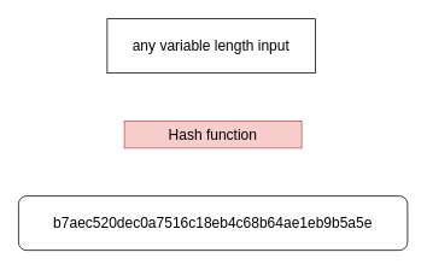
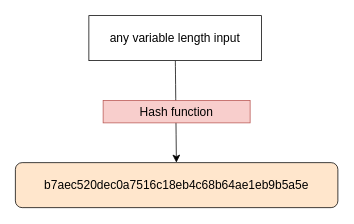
  <mxCell id="0" />
  <mxCell id="1" parent="0" />
+ <mxCell id="2" value="" style="edgeStyle=none;curved=1;rounded=0;orthogonalLoop=1;jettySize=auto;html=1;fontSize=12;startSize=8;endSize=8;" edge="1" parent="1" source="3" target="4"><mxGeometry relative="1" as="geometry" /></mxCell>
  <mxCell id="3" value="any variable length input" style="whiteSpace=wrap;html=1;fontSize=16;rounded=0;" vertex="1" parent="1"><mxGeometry x="118" y="20" width="230" height="60" as="geometry" /></mxCell>
- <mxCell id="4" value="b7aec520dec0a7516c18eb4c68b64ae1eb9b5a5e" style="rounded=1;whiteSpace=wrap;html=1;fontSize=16;" vertex="1" parent="1"><mxGeometry x="20" y="216" width="430" height="60" as="geometry" /></mxCell>
+ <mxCell id="4" value="b7aec520dec0a7516c18eb4c68b64ae1eb9b5a5e" style="rounded=1;whiteSpace=wrap;html=1;fontSize=16;fillColor=#ffe6cc;" vertex="1" parent="1"><mxGeometry x="20" y="216" width="430" height="60" as="geometry" /></mxCell>
  <mxCell id="5" value="Hash function" style="text;html=1;strokeColor=#b85450;fillColor=#f8cecc;align=center;verticalAlign=middle;whiteSpace=wrap;rounded=0;fontSize=16;" vertex="1" parent="1"><mxGeometry x="137" y="133" width="196" height="30" as="geometry" /></mxCell>
